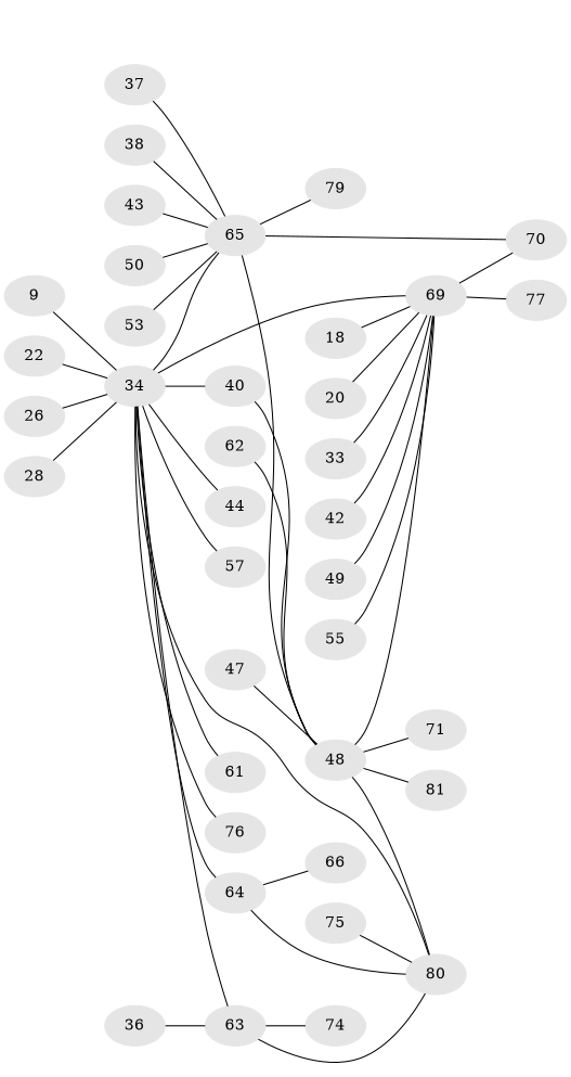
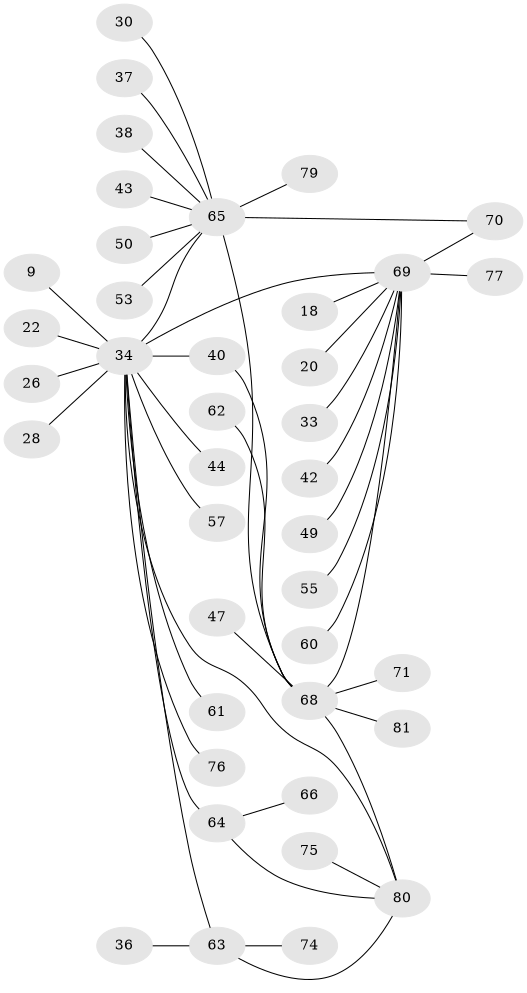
  graph {
    rankdir=LR
    node [color=gray90 style=filled]
    34 [super="+25+27+5"]
    69 [super="+52+41"]
    65 [super="+1+29+3+11"]
    40
    44
    57
    61
    63 [super="+56+6"]
    64 [super="+45"]
    76
    80 [super="+59+39+18+48+78+54+55+72+73"]
    9
    70 [super="+51"]
    77
    n15 [label=18]
    20
    22
    26
    28
-   68 [super="+46+14" label=48]
+   68 [super="+46+14"]
    79 [super="+67"]
+   30
    33
    74
    66
    36
    37
    38
    71
    81
    42
    43
    47
    49
    50
    53
    n37 [label=55]
+   60
    62
    75
    34 -- 69 [weight=10]
    34 -- 65 [weight=3]
    34 -- 40
    34 -- 44
    34 -- 57
    34 -- 61
    34 -- 63 [weight=3]
    34 -- 64 [weight=3]
    34 -- 76
    34 -- 80
    69 -- 70
    69 -- 77
    65 -- 70
    65 -- 68 [weight=5]
    65 -- 79
    40 -- 68
    63 -- 80 [weight=3]
    63 -- 74 [weight=2]
    64 -- 80 [weight=2]
    64 -- 66
    9 -- 34
    n15 -- 69
    20 -- 69
    22 -- 34
    26 -- 34
    28 -- 34
    68 -- 69 [weight=3]
    68 -- 80
    68 -- 71
    68 -- 81
+   30 -- 65
    33 -- 69
    36 -- 63
    37 -- 65
    38 -- 65
    42 -- 69
    43 -- 65
    47 -- 68
    49 -- 69
    50 -- 65
    53 -- 65
    n37 -- 69
+   60 -- 69
    62 -- 68
    75 -- 80
  }
